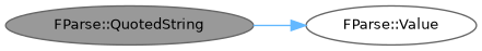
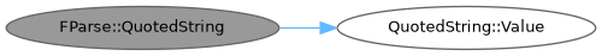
  digraph {
    rankdir=LR
    node [fontname=Helvetica fontsize=10 shape=ellipse style=filled]
    n1 [color=gray40 fillcolor=grey60 fontcolor=black height=0.2 label="FParse::QuotedString" width=0.4]
-   n2 [color=grey40 fillcolor=white height=0.2 label="FParse::Value" width=0.4]
+   n2 [color=grey40 fillcolor=white height=0.2 label="QuotedString::Value" width=0.4]
    n1 -> n2 [color=steelblue1 fontname=Helvetica fontsize=10 labelfontname=Helvetica labelfontsize=10 style=solid]
  }
